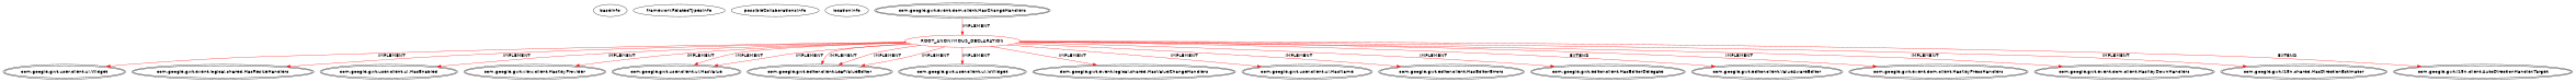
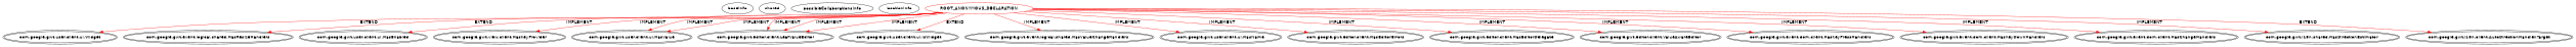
  digraph {
    fontname="DejaVu Sans"
    node [fontname="DejaVu Sans" isFrameworkType=true vertexType=FRAMEWORK_INTERFACE_TYPE peripheries=2]
    edge [color=red fontname="DejaVu Sans"]
    baseInfo [category=extension_graph graphId=3423 isAnonymous=true possibleRelation=false isFrameworkType="" vertexType="" peripheries=""]
-   frameworkRelatedTypesInfo [0="com.google.gwt.user.client.ui.Widget" 1="com.google.gwt.event.logical.shared.HasResizeHandlers" 10="com.google.gwt.user.client.ui.HasName" 11="com.google.gwt.editor.client.LeafValueEditor" 12="com.google.gwt.editor.client.HasEditorErrors" 13="com.google.gwt.editor.client.HasEditorDelegate" 14="com.google.gwt.editor.client.ValueAwareEditor" 15="com.google.gwt.event.dom.client.HasKeyPressHandlers" 16="com.google.gwt.event.dom.client.HasKeyDownHandlers" 17="com.google.gwt.event.dom.client.HasChangeHandlers" 18="com.google.gwt.i18n.shared.HasDirectionEstimator" 19="com.google.gwt.i18n.client.AutoDirectionHandler.Target" 2="com.google.gwt.user.client.ui.HasEnabled" 3="com.google.gwt.view.client.HasKeyProvider" 4="com.google.gwt.user.client.ui.HasValue" 5="com.google.gwt.editor.client.LeafValueEditor" 6="com.google.gwt.user.client.ui.IsWidget" 7="com.google.gwt.editor.client.LeafValueEditor" 8="com.google.gwt.user.client.ui.HasValue" 9="com.google.gwt.event.logical.shared.HasValueChangeHandlers" isFrameworkType="" vertexType="" peripheries=""]
+   frameworkRelatedTypesInfo [0="com.google.gwt.user.client.ui.Widget" 1="com.google.gwt.event.logical.shared.HasResizeHandlers" 10="com.google.gwt.user.client.ui.HasName" 11="com.google.gwt.editor.client.LeafValueEditor" 12="com.google.gwt.editor.client.HasEditorErrors" 13="com.google.gwt.editor.client.HasEditorDelegate" 14="com.google.gwt.editor.client.ValueAwareEditor" 15="com.google.gwt.event.dom.client.HasKeyPressHandlers" 16="com.google.gwt.event.dom.client.HasKeyDownHandlers" 17="com.google.gwt.event.dom.client.HasChangeHandlers" 18="com.google.gwt.i18n.shared.HasDirectionEstimator" 19="com.google.gwt.i18n.client.AutoDirectionHandler.Target" 2="com.google.gwt.user.client.ui.HasEnabled" 3="com.google.gwt.view.client.HasKeyProvider" 4="com.google.gwt.user.client.ui.HasValue" 5="com.google.gwt.editor.client.LeafValueEditor" 6="com.google.gwt.user.client.ui.IsWidget" 7="com.google.gwt.editor.client.LeafValueEditor" 8="com.google.gwt.user.client.ui.HasValue" 9="com.google.gwt.event.logical.shared.HasValueChangeHandlers" label=shared isFrameworkType="" vertexType="" peripheries=""]
    possibleCollaborationsInfo [isFrameworkType="" vertexType="" peripheries=""]
    locationInfo [contextSignature="com.sencha.gxt.widget.core.client.form.Field createField(java.lang.Class)" filePath="/kospiotr-gwt-layout-designer/gwt-layout-designer-master/src/main/java/pl/pkosmowski/gxtshowcase/client/factories/EditorFieldFactory.java" graphId=3423 projectName="kospiotr-gwt-layout-designer" isFrameworkType="" vertexType="" peripheries=""]
    n5 [color=red isFrameworkType=false label=ROOT_ANONYMOUS_DECLARATION vertexType=ROOT_ANONYMOUS_DECLARATION peripheries=""]
    n6 [label="com.google.gwt.user.client.ui.Widget" vertexType=FRAMEWORK_CLASS_TYPE]
    n7 [label="com.google.gwt.event.logical.shared.HasResizeHandlers"]
    n8 [label="com.google.gwt.user.client.ui.HasEnabled"]
    n9 [label="com.google.gwt.view.client.HasKeyProvider"]
    n10 [label="com.google.gwt.user.client.ui.HasValue"]
    n11 [label="com.google.gwt.editor.client.LeafValueEditor"]
    n12 [label="com.google.gwt.user.client.ui.IsWidget"]
    n13 [label="dom.google.gwt.event.logical.shared.HasValueChangeHandlers"]
    n14 [label="com.google.gwt.user.client.ui.HasName"]
    n15 [label="com.google.gwt.editor.client.HasEditorErrors"]
    n16 [label="com.google.gwt.editor.client.HasEditorDelegate"]
    n17 [label="com.google.gwt.editor.client.ValueAwareEditor"]
    n18 [label="com.google.gwt.event.dom.client.HasKeyPressHandlers"]
    n19 [label="com.google.gwt.event.dom.client.HasKeyDownHandlers"]
    n20 [label="com.google.gwt.event.dom.client.HasChangeHandlers"]
    n21 [label="com.google.gwt.i18n.shared.HasDirectionEstimator"]
    n22 [label="com.google.gwt.i18n.client.AutoDirectionHandler.Target"]
-   n5 -> n6 [label=IMPLEMENT]
-   n5 -> n7 [label=IMPLEMENT]
+   n5 -> n6 [label=EXTEND]
+   n5 -> n7 [label=EXTEND]
    n5 -> n8 [label=IMPLEMENT]
    n5 -> n9 [label=IMPLEMENT]
    n5 -> n10 [label=IMPLEMENT]
    n5 -> n10 [label=IMPLEMENT]
    n5 -> n11 [label=IMPLEMENT]
    n5 -> n11 [label=IMPLEMENT]
    n5 -> n11 [label=IMPLEMENT]
-   n5 -> n12 [label=IMPLEMENT]
+   n5 -> n12 [label=EXTEND]
    n5 -> n13 [label=IMPLEMENT]
    n5 -> n14 [label=IMPLEMENT]
    n5 -> n15 [label=IMPLEMENT]
    n5 -> n16 [label=IMPLEMENT]
-   n5 -> n17 [label=EXTEND]
+   n5 -> n17 [label=IMPLEMENT]
    n5 -> n18 [label=IMPLEMENT]
    n5 -> n19 [label=IMPLEMENT]
-   n20 -> n5 [label=IMPLEMENT]
+   n5 -> n20 [label=IMPLEMENT]
    n5 -> n21 [label=IMPLEMENT]
    n5 -> n22 [label=EXTEND]
  }
